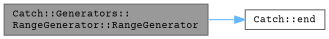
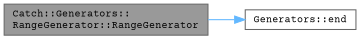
  digraph {
    rankdir=LR
    fontname="Courier Prime"
    node [fontname="Courier Prime" fontsize=10 shape=box style=filled]
    n1 [color=gray40 fillcolor=grey60 fontcolor=black height=0.2 label="Catch::Generators::\lRangeGenerator::RangeGenerator" width=0.4]
-   n2 [color=grey40 fillcolor=white height=0.2 label="Catch::end" width=0.4]
+   n2 [color=grey40 fillcolor=white height=0.2 label="Generators::end" width=0.4]
    n1 -> n2 [color=steelblue1 fontname="Courier Prime" fontsize=10 labelfontname=Helvetica labelfontsize=10 style=solid]
  }
